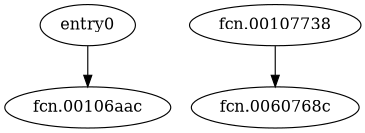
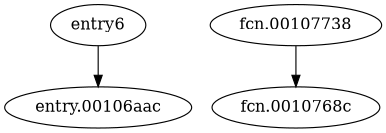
  digraph {
-   n1 [label=entry0]
-   n2 [label="fcn.00106aac"]
+   n1 [label=entry6]
+   n2 [label="entry.00106aac"]
    n3 [label="fcn.00107738"]
-   n4 [label="fcn.0060768c"]
+   n4 [label="fcn.0010768c"]
    n1 -> n2
    n3 -> n4
  }
